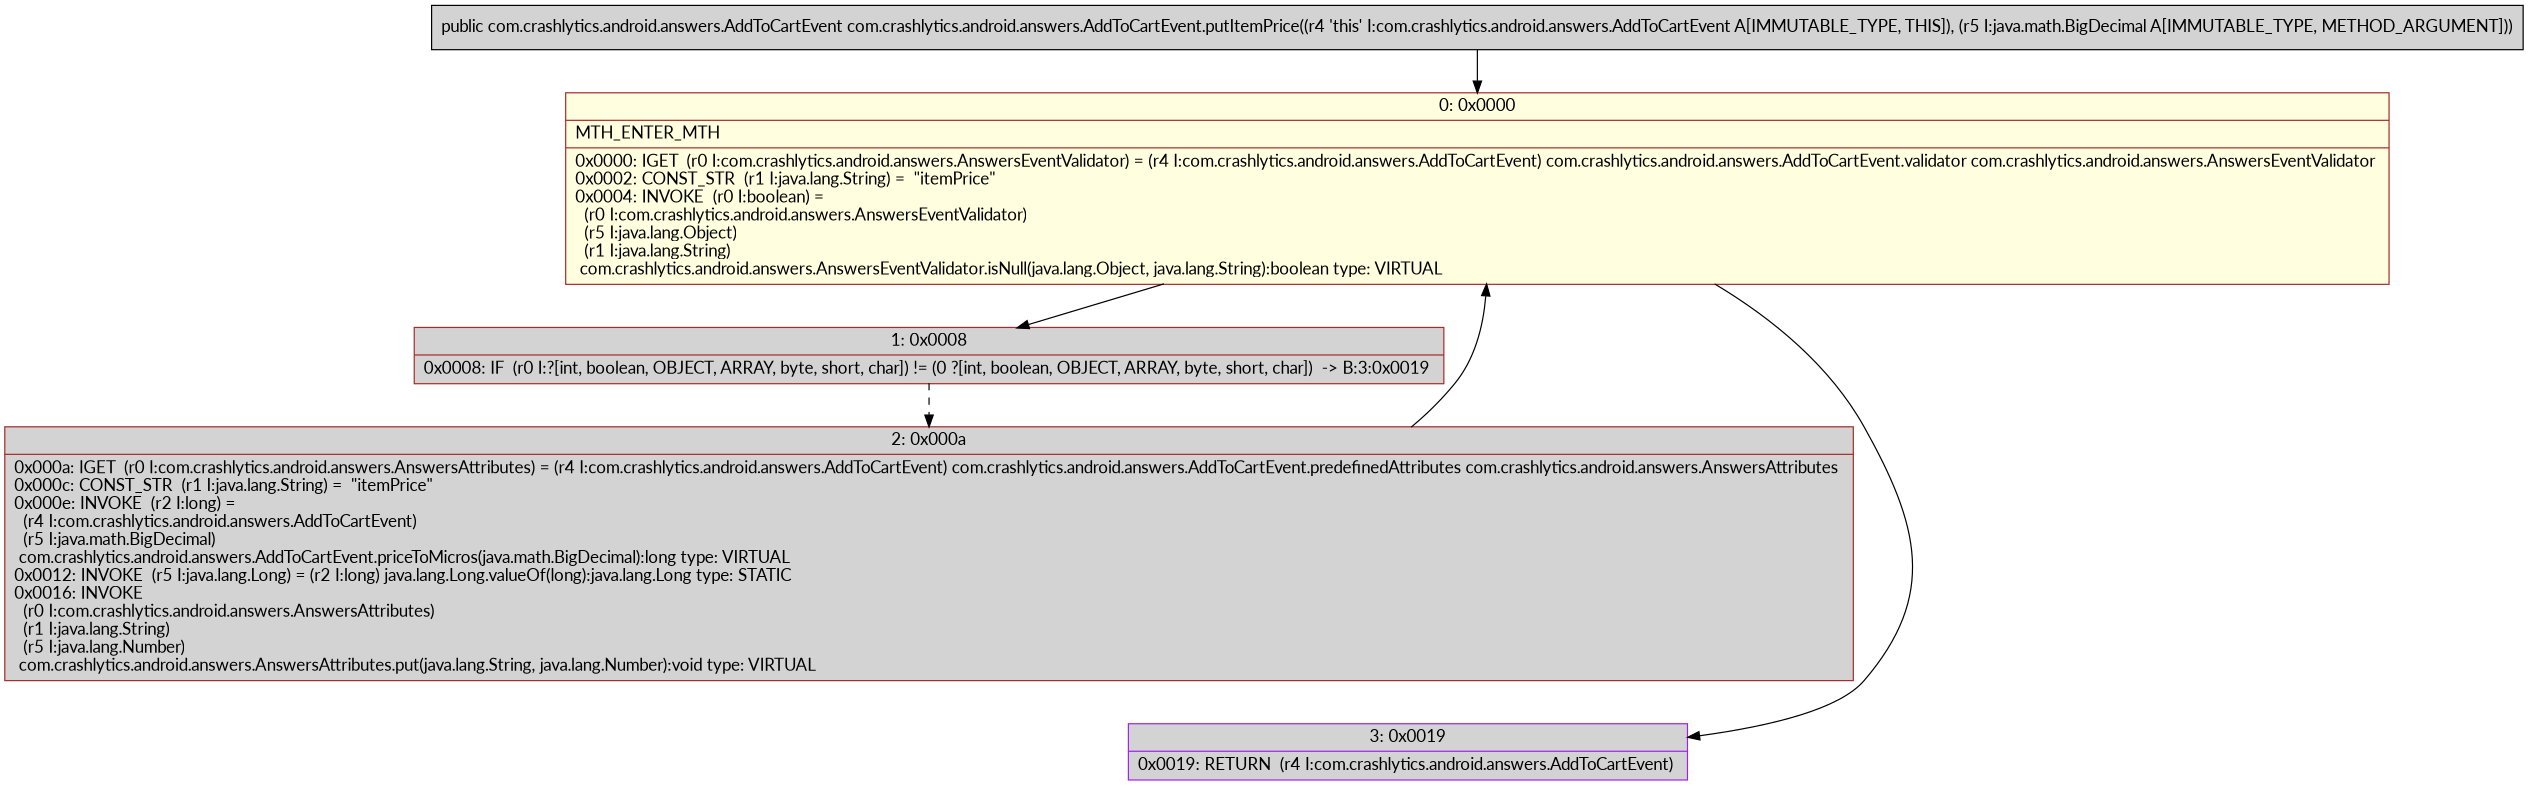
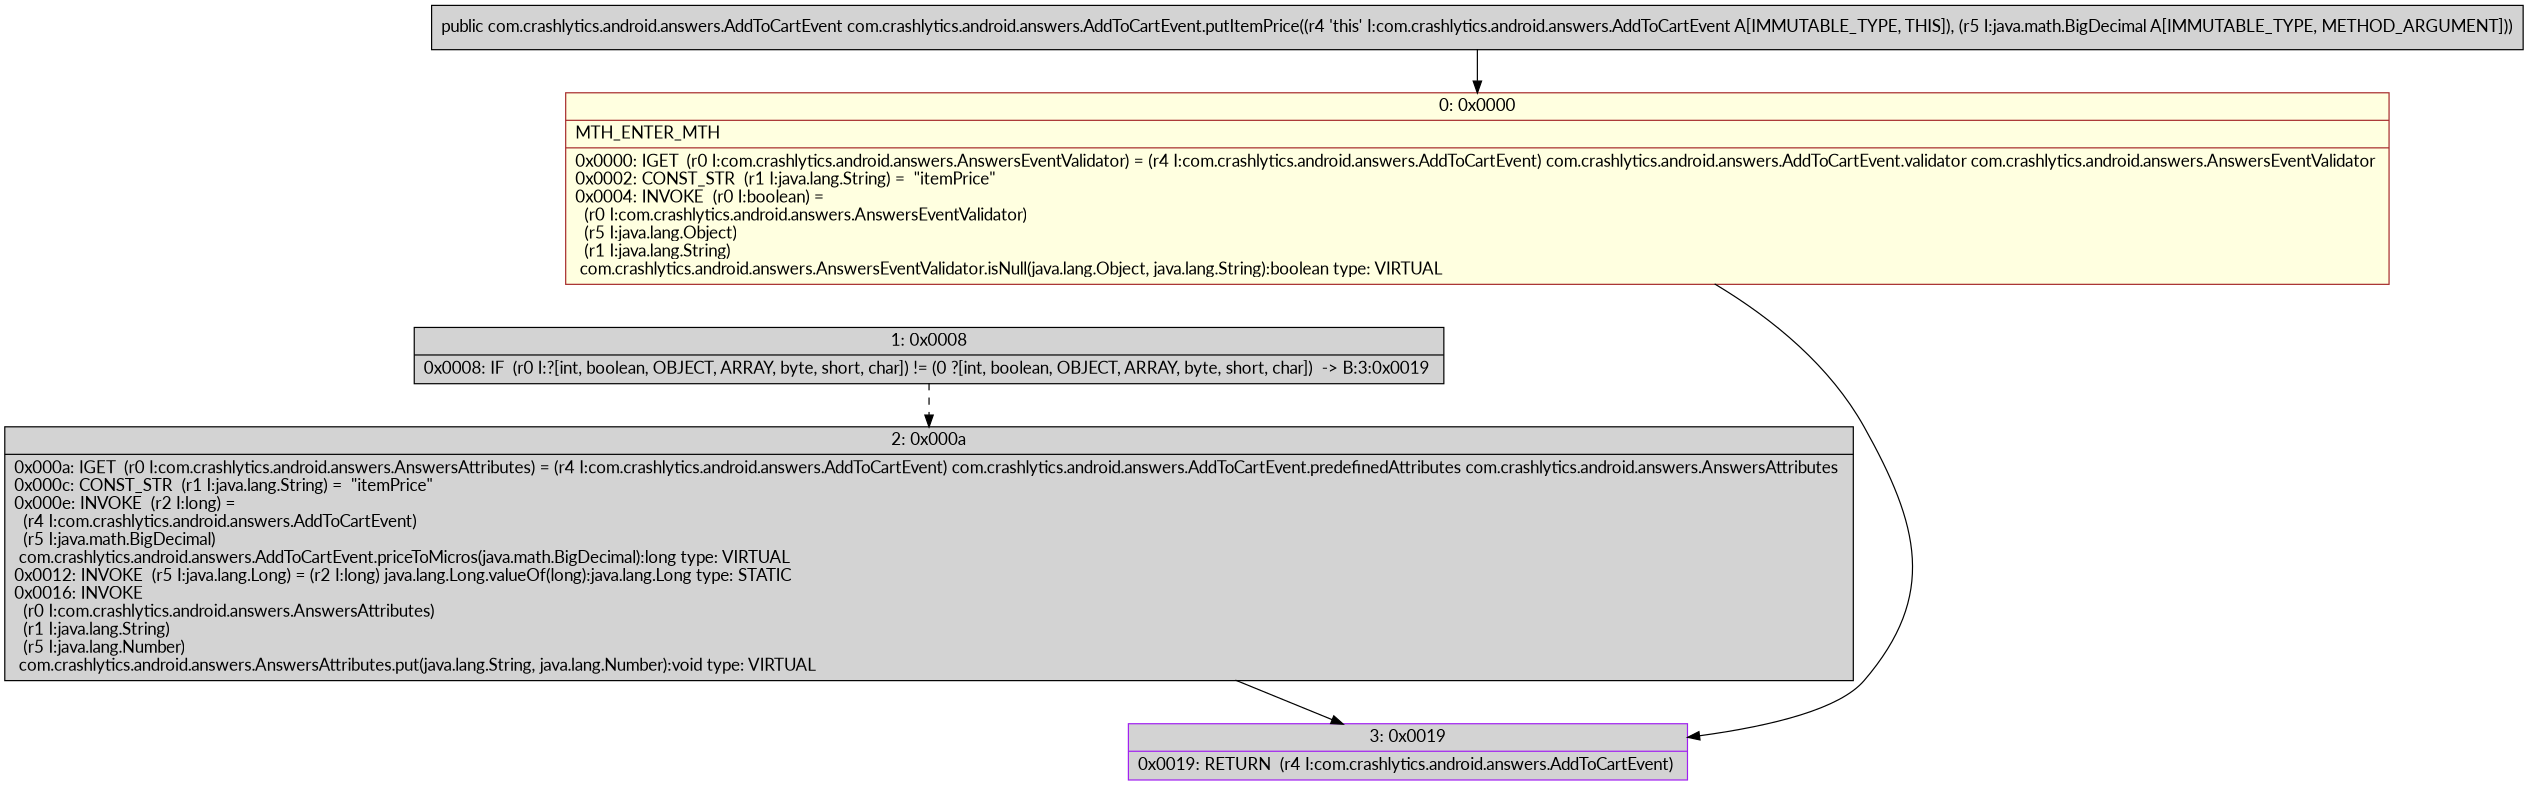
  digraph {
    fontname=Lato
    node [color=brown fillcolor=lightgrey fontname=Lato shape=record style=filled]
    edge [fontname=Lato]
    n1 [fillcolor=lightyellow label="{0\:\ 0x0000|MTH_ENTER_MTH\l|0x0000: IGET  (r0 I:com.crashlytics.android.answers.AnswersEventValidator) = (r4 I:com.crashlytics.android.answers.AddToCartEvent) com.crashlytics.android.answers.AddToCartEvent.validator com.crashlytics.android.answers.AnswersEventValidator \l0x0002: CONST_STR  (r1 I:java.lang.String) =  \"itemPrice\" \l0x0004: INVOKE  (r0 I:boolean) = \l  (r0 I:com.crashlytics.android.answers.AnswersEventValidator)\l  (r5 I:java.lang.Object)\l  (r1 I:java.lang.String)\l com.crashlytics.android.answers.AnswersEventValidator.isNull(java.lang.Object, java.lang.String):boolean type: VIRTUAL \l}"]
-   n2 [label="{1\:\ 0x0008|0x0008: IF  (r0 I:?[int, boolean, OBJECT, ARRAY, byte, short, char]) != (0 ?[int, boolean, OBJECT, ARRAY, byte, short, char])  \-\> B:3:0x0019 \l}"]
+   n2 [color=black label="{1\:\ 0x0008|0x0008: IF  (r0 I:?[int, boolean, OBJECT, ARRAY, byte, short, char]) != (0 ?[int, boolean, OBJECT, ARRAY, byte, short, char])  \-\> B:3:0x0019 \l}"]
    n3 [color=purple label="{3\:\ 0x0019|0x0019: RETURN  (r4 I:com.crashlytics.android.answers.AddToCartEvent) \l}"]
-   n4 [label="{2\:\ 0x000a|0x000a: IGET  (r0 I:com.crashlytics.android.answers.AnswersAttributes) = (r4 I:com.crashlytics.android.answers.AddToCartEvent) com.crashlytics.android.answers.AddToCartEvent.predefinedAttributes com.crashlytics.android.answers.AnswersAttributes \l0x000c: CONST_STR  (r1 I:java.lang.String) =  \"itemPrice\" \l0x000e: INVOKE  (r2 I:long) = \l  (r4 I:com.crashlytics.android.answers.AddToCartEvent)\l  (r5 I:java.math.BigDecimal)\l com.crashlytics.android.answers.AddToCartEvent.priceToMicros(java.math.BigDecimal):long type: VIRTUAL \l0x0012: INVOKE  (r5 I:java.lang.Long) = (r2 I:long) java.lang.Long.valueOf(long):java.lang.Long type: STATIC \l0x0016: INVOKE  \l  (r0 I:com.crashlytics.android.answers.AnswersAttributes)\l  (r1 I:java.lang.String)\l  (r5 I:java.lang.Number)\l com.crashlytics.android.answers.AnswersAttributes.put(java.lang.String, java.lang.Number):void type: VIRTUAL \l}"]
+   n4 [color=black label="{2\:\ 0x000a|0x000a: IGET  (r0 I:com.crashlytics.android.answers.AnswersAttributes) = (r4 I:com.crashlytics.android.answers.AddToCartEvent) com.crashlytics.android.answers.AddToCartEvent.predefinedAttributes com.crashlytics.android.answers.AnswersAttributes \l0x000c: CONST_STR  (r1 I:java.lang.String) =  \"itemPrice\" \l0x000e: INVOKE  (r2 I:long) = \l  (r4 I:com.crashlytics.android.answers.AddToCartEvent)\l  (r5 I:java.math.BigDecimal)\l com.crashlytics.android.answers.AddToCartEvent.priceToMicros(java.math.BigDecimal):long type: VIRTUAL \l0x0012: INVOKE  (r5 I:java.lang.Long) = (r2 I:long) java.lang.Long.valueOf(long):java.lang.Long type: STATIC \l0x0016: INVOKE  \l  (r0 I:com.crashlytics.android.answers.AnswersAttributes)\l  (r1 I:java.lang.String)\l  (r5 I:java.lang.Number)\l com.crashlytics.android.answers.AnswersAttributes.put(java.lang.String, java.lang.Number):void type: VIRTUAL \l}"]
    n5 [color=black label="{public com.crashlytics.android.answers.AddToCartEvent com.crashlytics.android.answers.AddToCartEvent.putItemPrice((r4 'this' I:com.crashlytics.android.answers.AddToCartEvent A[IMMUTABLE_TYPE, THIS]), (r5 I:java.math.BigDecimal A[IMMUTABLE_TYPE, METHOD_ARGUMENT])) }"]
-   n1 -> n2
    n1 -> n3
    n2 -> n4 [style=dashed]
-   n4 -> n1
+   n4 -> n3
    n5 -> n1
  }
